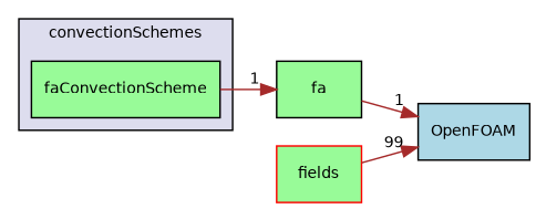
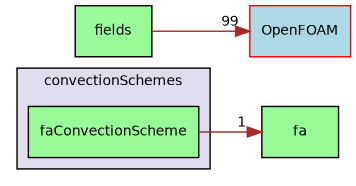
  digraph {
    compound=true
    rankdir=LR
    node [fillcolor=palegreen fontname=Helvetica fontsize=10 shape=box style=filled]
    edge [color=brown headlabel=1 labeldistance=1.5 labelfontname=Helvetica labelfontsize=10]
    n1 [label=faConvectionScheme pencolor=black]
    n2 [label=fa]
-   n3 [color=red label=fields]
-   n4 [color=black fillcolor=lightblue label=OpenFOAM]
+   n3 [color=black label=fields]
+   n4 [color=red fillcolor=lightblue label=OpenFOAM]
    subgraph cluster_1 {
      bgcolor="#ddddee"
      fontname=Helvetica
      fontsize=10
      label=convectionSchemes
      pencolor=black
      n1
    }
    n1 -> n2
-   n2 -> n4
    n3 -> n4 [headlabel=99]
  }
